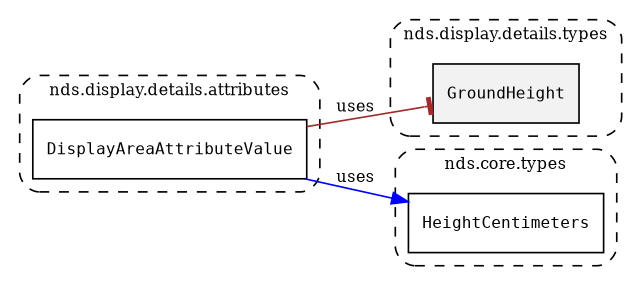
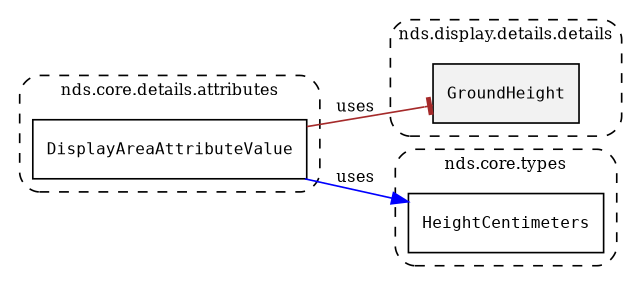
  digraph {
    fontsize=10
    rankdir=LR
    node [fontsize=10 shape=box]
    edge [fontsize=10]
    n1 [fillcolor="#0000000D" label=<<font face="monospace"><table align="center" border="0" cellspacing="0" cellpadding="0"><tr><td href="../../../content/packages/nds.display.details.types.html#Subtype-GroundHeight" title="Subtype defined in nds.display.details.types">GroundHeight</td></tr></table></font>> style=filled]
    n2 [label=<<font face="monospace"><table align="center" border="0" cellspacing="0" cellpadding="0"><tr><td href="../../../content/packages/nds.core.types.html#Subtype-HeightCentimeters" title="Subtype defined in nds.core.types">HeightCentimeters</td></tr></table></font>>]
    n3 [label=<<font face="monospace"><table align="center" border="0" cellspacing="0" cellpadding="0"><tr><td href="../../../content/packages/nds.display.details.attributes.html#Choice-DisplayAreaAttributeValue" title="Choice defined in nds.display.details.attributes">DisplayAreaAttributeValue</td></tr></table></font>>]
    subgraph cluster_1 {
-     label="nds.display.details.types"
+     label="nds.display.details.details"
      style="dashed, rounded"
      n1
    }
    subgraph cluster_2 {
      label="nds.core.types"
      style="dashed, rounded"
      n2
    }
    subgraph cluster_3 {
-     label="nds.display.details.attributes"
+     label="nds.core.details.attributes"
      style="dashed, rounded"
      n3
    }
    n3 -> n1 [arrowhead=tee color=brown label=uses]
    n3 -> n2 [arrowhead=normal color=blue label=uses]
  }
